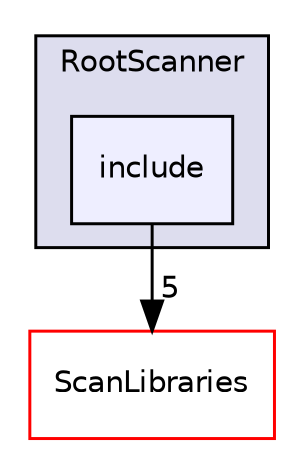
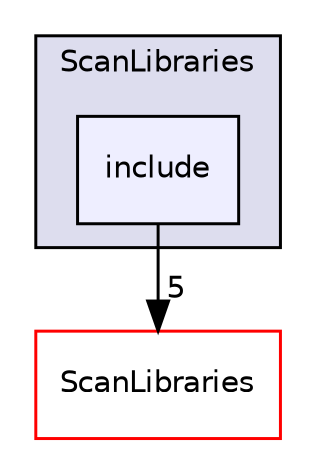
  digraph {
    compound=true
    node [fontname=Helvetica fontsize=10 shape=box style=filled]
    n1 [fillcolor="#eeeeff" label=include pencolor=black]
    n2 [color=red fillcolor=white label=ScanLibraries]
    subgraph cluster_1 {
      bgcolor="#ddddee"
      fontname=Helvetica
      fontsize=10
-     label=RootScanner
+     label=ScanLibraries
      pencolor=black
      n1
    }
    n1 -> n2 [headlabel=5 labeldistance=1.5 labelfontname=Helvetica labelfontsize=10]
  }
